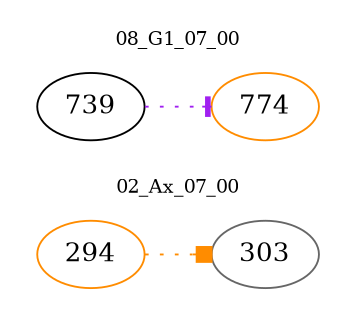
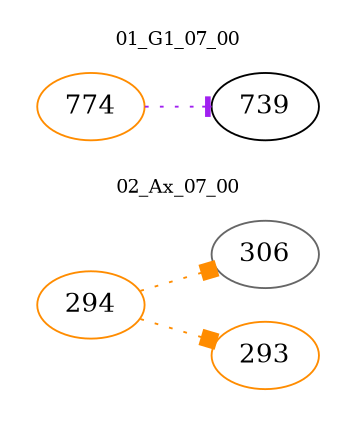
  digraph {
    rankdir=LR
    node [color=darkorange]
    edge [arrowhead=box color=darkorange style=dotted]
    n1 [label=294]
-   n3 [color=gray40 label=303]
+   n2 [label=293]
+   n3 [color=gray40 label=306]
    n4 [label=774]
    n5 [color=black label=739]
    subgraph cluster_1 {
      color=white
      fontsize=10
      label="02_Ax_07_00"
      n1
+     n2
      n3
    }
    subgraph cluster_2 {
      color=white
      fontsize=10
-     label="08_G1_07_00"
+     label="01_G1_07_00"
      n4
      n5
    }
+   n1 -> n2
    n1 -> n3
-   n5 -> n4 [arrowhead=tee color=purple]
+   n4 -> n5 [arrowhead=tee color=purple]
  }
